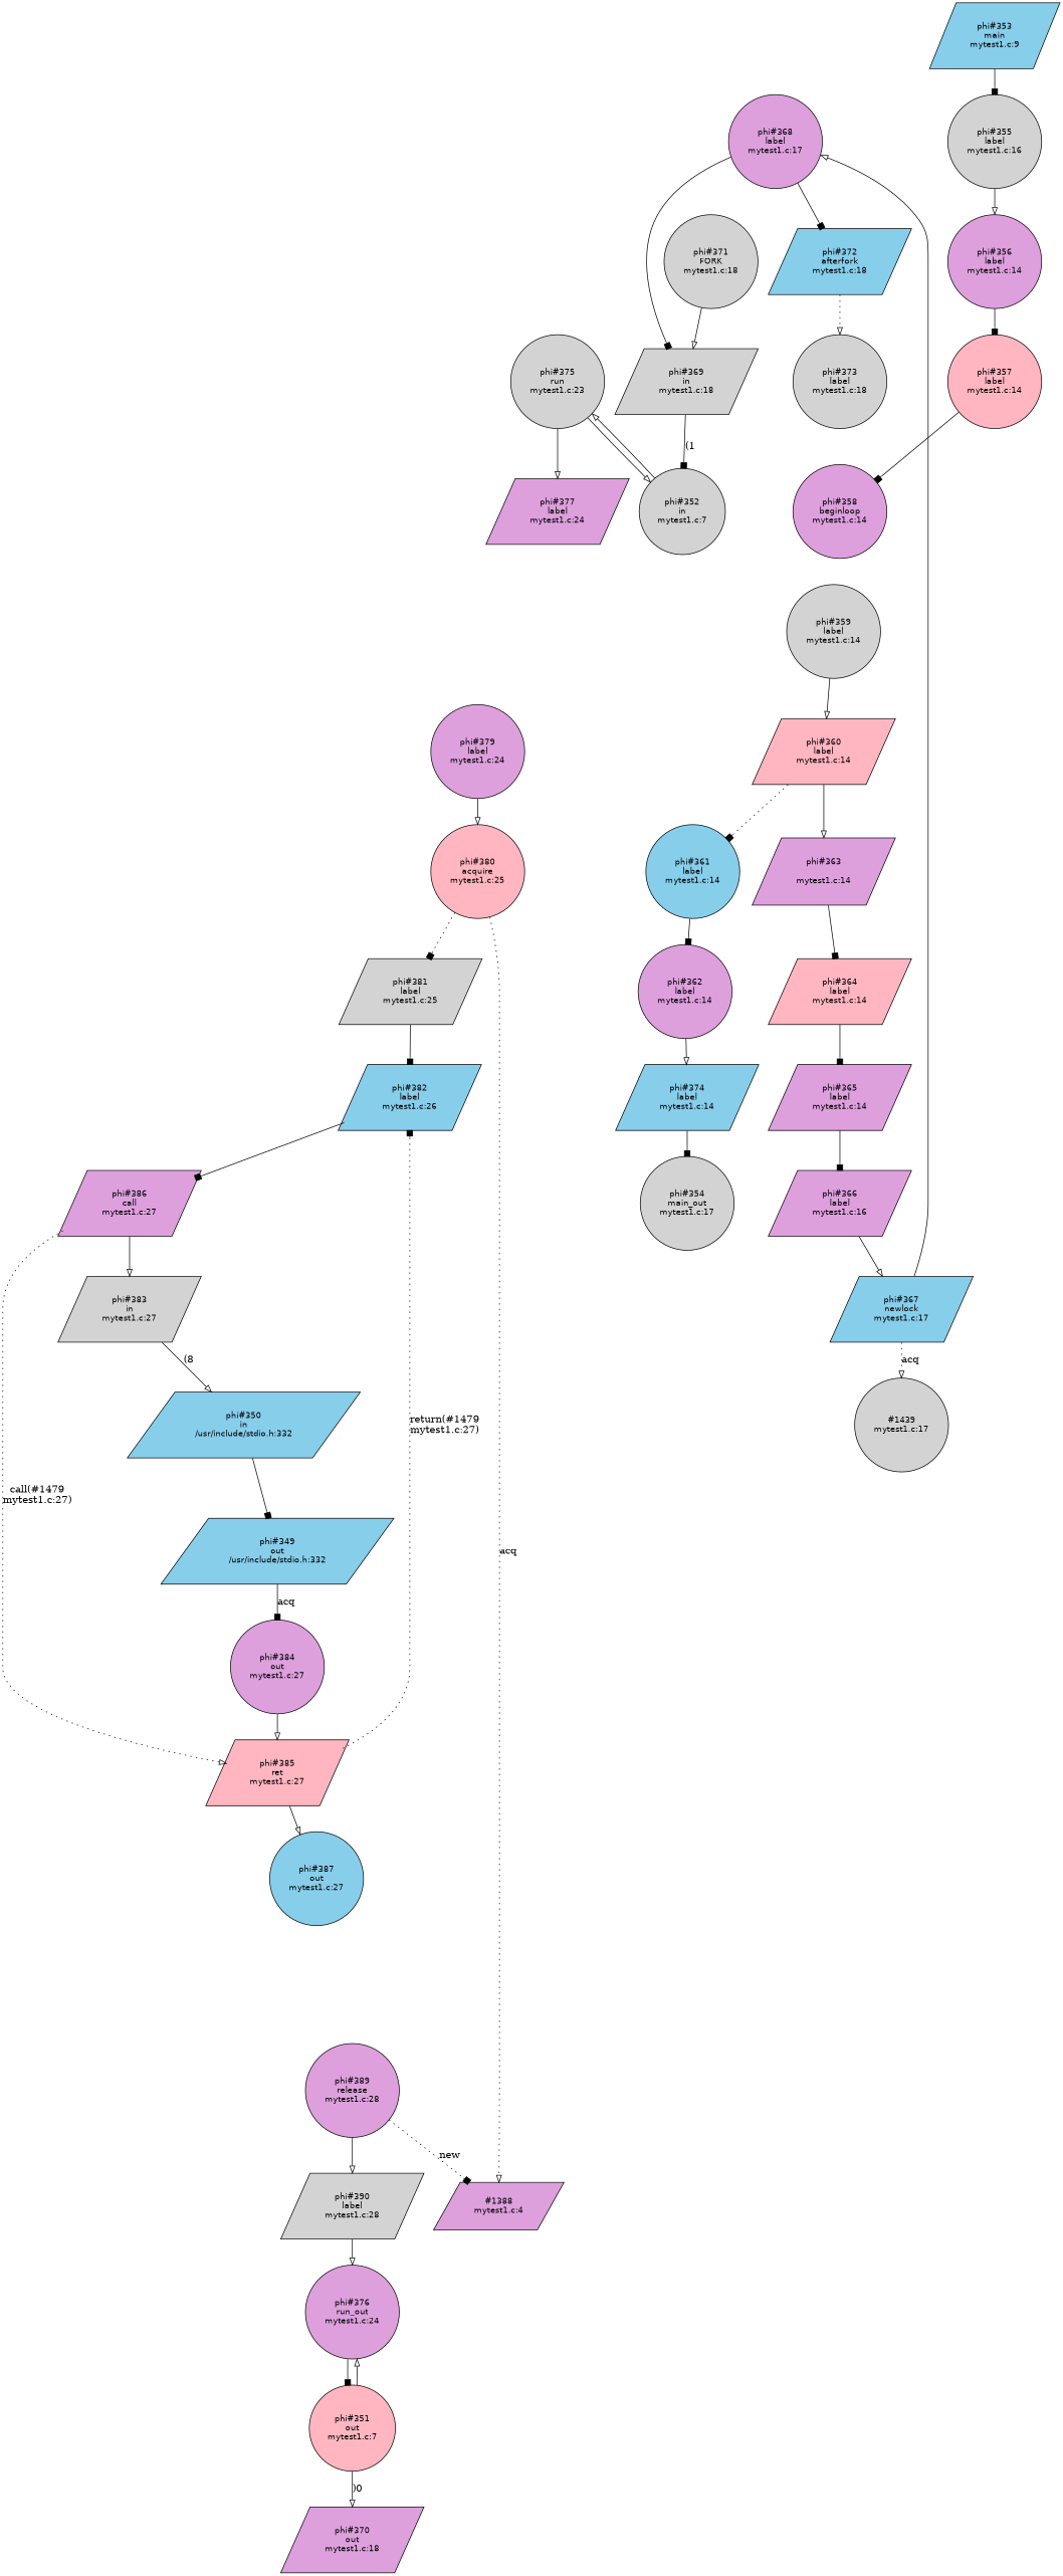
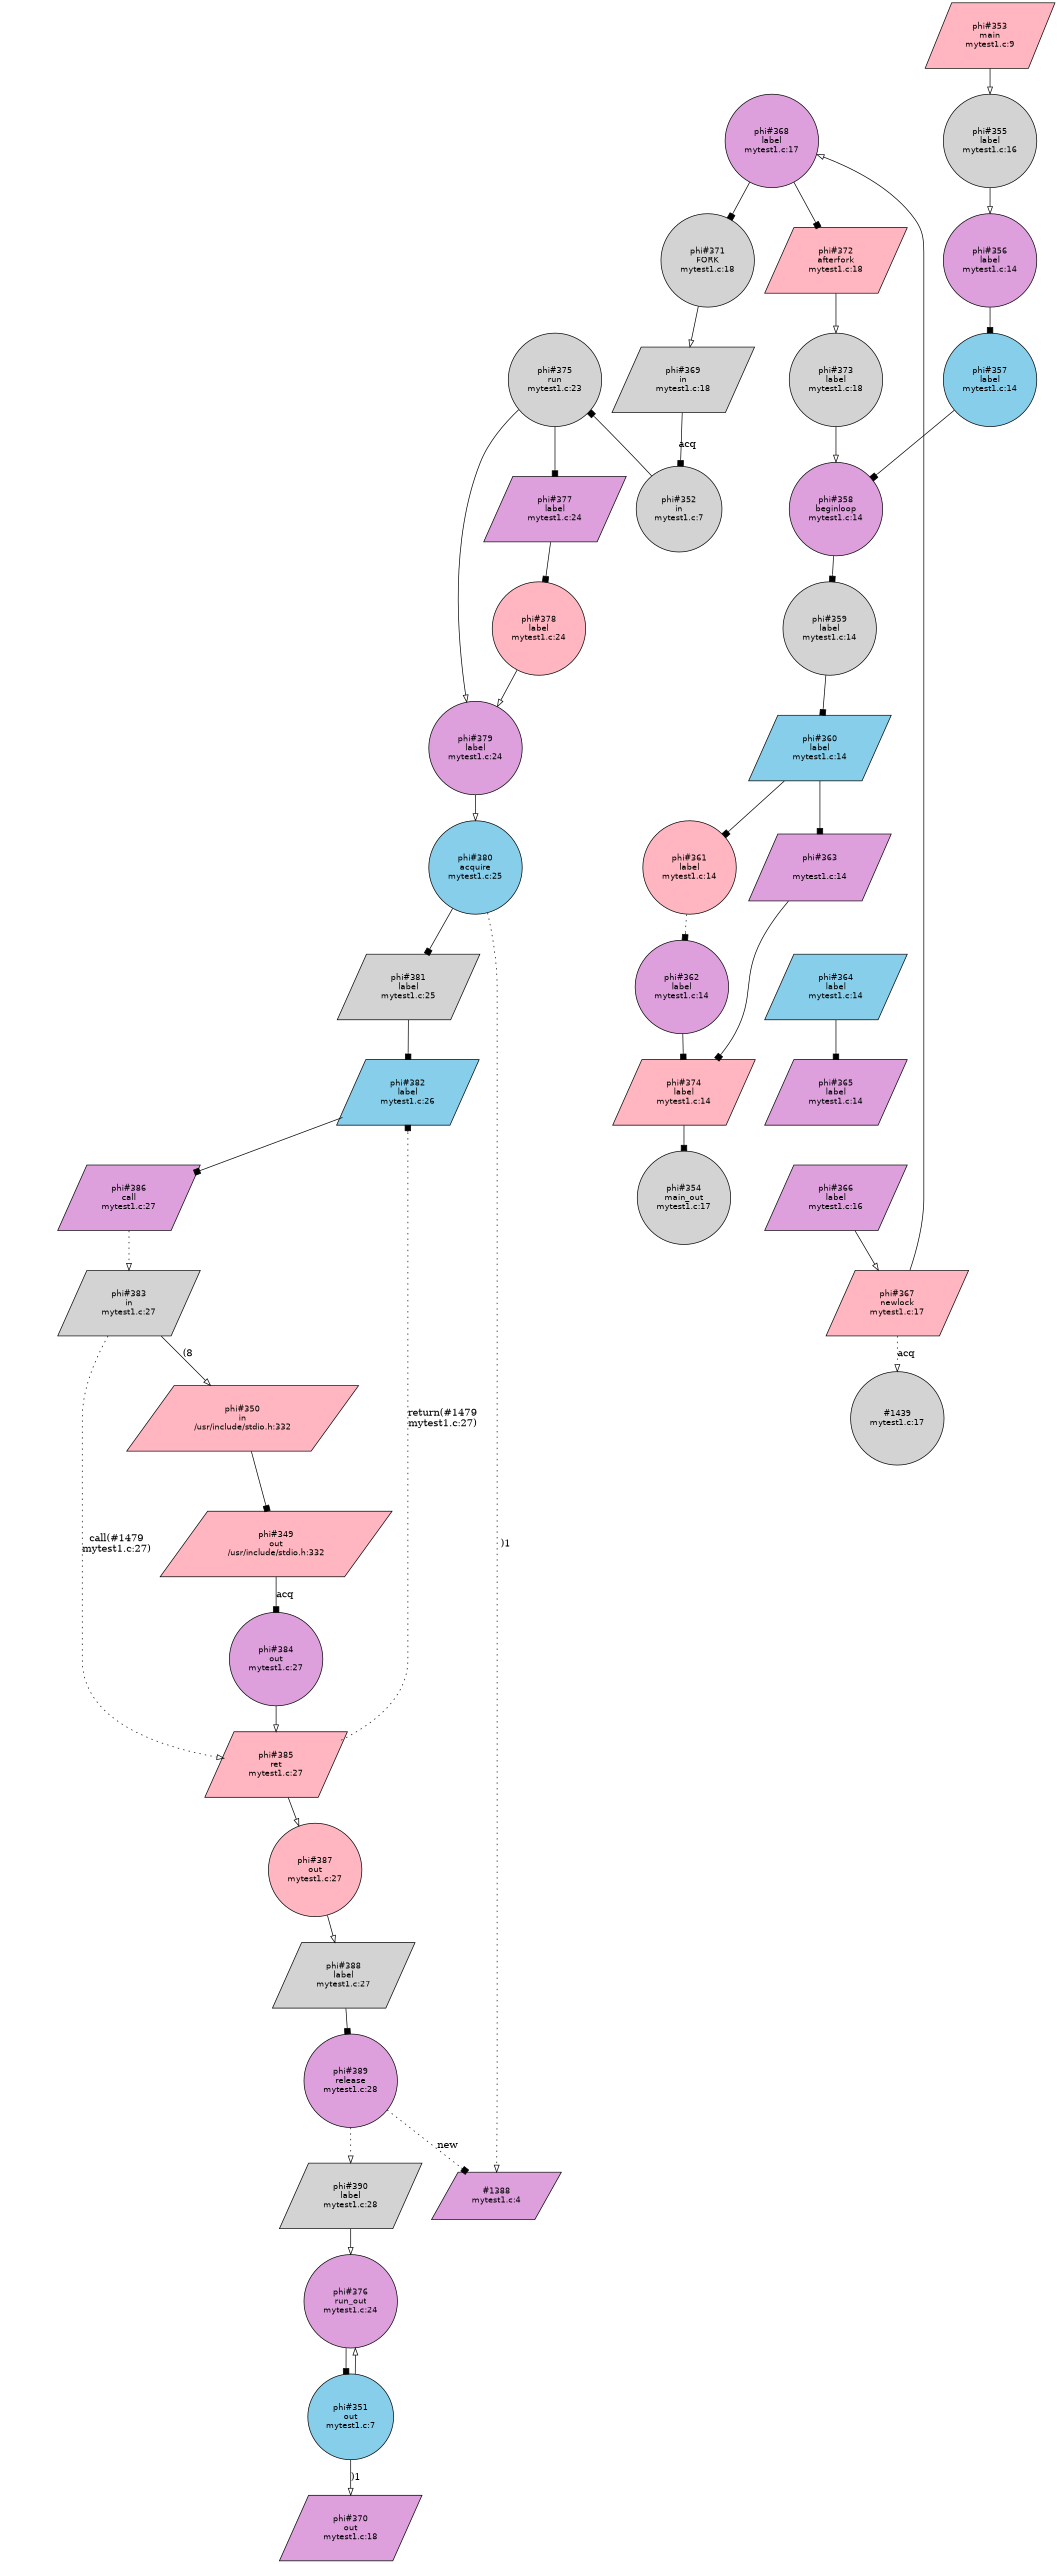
  digraph {
    node [fillcolor=plum fontname=Helvetica fontsize=12 shape=parallelogram style=filled]
    edge [arrowhead=onormal]
    "phi#390\nlabel\nmytest1.c:28" [fillcolor=lightgrey]
    "phi#376\nrun_out\nmytest1.c:24" [shape=circle]
-   "phi#351\nout\nmytest1.c:7" [fillcolor=lightpink shape=circle]
+   "phi#351\nout\nmytest1.c:7" [fillcolor=skyblue shape=circle]
    "phi#370\nout\nmytest1.c:18"
    "phi#389\nrelease\nmytest1.c:28" [shape=circle]
    "#1388\nmytest1.c:4"
-   "phi#387\nout\nmytest1.c:27" [fillcolor=skyblue shape=circle]
+   "phi#388\nlabel\nmytest1.c:27" [fillcolor=lightgrey]
+   "phi#387\nout\nmytest1.c:27" [fillcolor=lightpink shape=circle]
    "phi#383\nin\nmytest1.c:27" [fillcolor=lightgrey]
    "phi#386\ncall\nmytest1.c:27"
    "phi#385\nret\nmytest1.c:27" [fillcolor=lightpink]
-   "phi#350\nin\n/usr/include/stdio.h:332" [fillcolor=skyblue]
+   "phi#350\nin\n/usr/include/stdio.h:332" [fillcolor=lightpink]
    "phi#382\nlabel\nmytest1.c:26" [fillcolor=skyblue]
-   "phi#349\nout\n/usr/include/stdio.h:332" [fillcolor=skyblue]
+   "phi#349\nout\n/usr/include/stdio.h:332" [fillcolor=lightpink]
    "phi#384\nout\nmytest1.c:27" [shape=circle]
    "phi#381\nlabel\nmytest1.c:25" [fillcolor=lightgrey]
-   "phi#380\nacquire\nmytest1.c:25" [fillcolor=lightpink shape=circle]
+   "phi#380\nacquire\nmytest1.c:25" [fillcolor=skyblue shape=circle]
    "phi#379\nlabel\nmytest1.c:24" [shape=circle]
+   "phi#378\nlabel\nmytest1.c:24" [fillcolor=lightpink shape=circle]
    "phi#377\nlabel\nmytest1.c:24"
    "phi#375\nrun\nmytest1.c:23" [fillcolor=lightgrey shape=circle]
    "phi#352\nin\nmytest1.c:7" [fillcolor=lightgrey shape=circle]
-   "phi#374\nlabel\nmytest1.c:14" [fillcolor=skyblue]
+   "phi#374\nlabel\nmytest1.c:14" [fillcolor=lightpink]
    "phi#354\nmain_out\nmytest1.c:17" [fillcolor=lightgrey shape=circle]
    "phi#373\nlabel\nmytest1.c:18" [fillcolor=lightgrey shape=circle]
    "phi#358\nbeginloop\nmytest1.c:14" [shape=circle]
    "phi#362\nlabel\nmytest1.c:14" [shape=circle]
    "phi#359\nlabel\nmytest1.c:14" [fillcolor=lightgrey shape=circle]
-   "phi#360\nlabel\nmytest1.c:14" [fillcolor=lightpink]
-   "phi#372\nafterfork\nmytest1.c:18" [fillcolor=skyblue]
+   "phi#360\nlabel\nmytest1.c:14" [fillcolor=skyblue]
+   "phi#372\nafterfork\nmytest1.c:18" [fillcolor=lightpink]
    "phi#371\nFORK\nmytest1.c:18" [fillcolor=lightgrey shape=circle]
    "phi#369\nin\nmytest1.c:18" [fillcolor=lightgrey]
    "phi#368\nlabel\nmytest1.c:17" [shape=circle]
-   "phi#367\nnewlock\nmytest1.c:17" [fillcolor=skyblue]
+   "phi#367\nnewlock\nmytest1.c:17" [fillcolor=lightpink]
    "#1439\nmytest1.c:17" [fillcolor=lightgrey shape=circle]
    "phi#366\nlabel\nmytest1.c:16"
    "phi#365\nlabel\nmytest1.c:14"
-   "phi#364\nlabel\nmytest1.c:14" [fillcolor=lightpink]
+   "phi#364\nlabel\nmytest1.c:14" [fillcolor=skyblue]
    "phi#363\n\nmytest1.c:14"
-   "phi#361\nlabel\nmytest1.c:14" [fillcolor=skyblue shape=circle]
-   "phi#357\nlabel\nmytest1.c:14" [fillcolor=lightpink shape=circle]
+   "phi#361\nlabel\nmytest1.c:14" [fillcolor=lightpink shape=circle]
+   "phi#357\nlabel\nmytest1.c:14" [fillcolor=skyblue shape=circle]
    "phi#356\nlabel\nmytest1.c:14" [shape=circle]
    "phi#355\nlabel\nmytest1.c:16" [fillcolor=lightgrey shape=circle]
-   "phi#353\nmain\nmytest1.c:9" [fillcolor=skyblue]
+   "phi#353\nmain\nmytest1.c:9" [fillcolor=lightpink]
    "phi#390\nlabel\nmytest1.c:28" -> "phi#376\nrun_out\nmytest1.c:24"
    "phi#376\nrun_out\nmytest1.c:24" -> "phi#351\nout\nmytest1.c:7" [arrowhead=box]
    "phi#351\nout\nmytest1.c:7" -> "phi#376\nrun_out\nmytest1.c:24"
-   "phi#351\nout\nmytest1.c:7" -> "phi#370\nout\nmytest1.c:18" [label=")0"]
-   "phi#389\nrelease\nmytest1.c:28" -> "phi#390\nlabel\nmytest1.c:28"
+   "phi#351\nout\nmytest1.c:7" -> "phi#370\nout\nmytest1.c:18" [label=")1"]
+   "phi#389\nrelease\nmytest1.c:28" -> "phi#390\nlabel\nmytest1.c:28" [style=dotted]
    "phi#389\nrelease\nmytest1.c:28" -> "#1388\nmytest1.c:4" [arrowhead=box label=new style=dotted]
+   "phi#388\nlabel\nmytest1.c:27" -> "phi#389\nrelease\nmytest1.c:28" [arrowhead=box]
+   "phi#387\nout\nmytest1.c:27" -> "phi#388\nlabel\nmytest1.c:27"
    "phi#383\nin\nmytest1.c:27" -> "phi#350\nin\n/usr/include/stdio.h:332" [label="(8"]
-   "phi#386\ncall\nmytest1.c:27" -> "phi#383\nin\nmytest1.c:27"
-   "phi#386\ncall\nmytest1.c:27" -> "phi#385\nret\nmytest1.c:27" [label="call(#1479\nmytest1.c:27)" style=dotted]
+   "phi#386\ncall\nmytest1.c:27" -> "phi#383\nin\nmytest1.c:27" [style=dotted]
+   "phi#383\nin\nmytest1.c:27" -> "phi#385\nret\nmytest1.c:27" [label="call(#1479\nmytest1.c:27)" style=dotted]
    "phi#385\nret\nmytest1.c:27" -> "phi#387\nout\nmytest1.c:27"
    "phi#385\nret\nmytest1.c:27" -> "phi#382\nlabel\nmytest1.c:26" [arrowhead=box label="return(#1479\nmytest1.c:27)" style=dotted]
    "phi#350\nin\n/usr/include/stdio.h:332" -> "phi#349\nout\n/usr/include/stdio.h:332" [arrowhead=box]
    "phi#382\nlabel\nmytest1.c:26" -> "phi#386\ncall\nmytest1.c:27" [arrowhead=box]
    "phi#349\nout\n/usr/include/stdio.h:332" -> "phi#384\nout\nmytest1.c:27" [arrowhead=box label=acq]
    "phi#384\nout\nmytest1.c:27" -> "phi#385\nret\nmytest1.c:27"
    "phi#381\nlabel\nmytest1.c:25" -> "phi#382\nlabel\nmytest1.c:26" [arrowhead=box]
-   "phi#380\nacquire\nmytest1.c:25" -> "#1388\nmytest1.c:4" [label=acq style=dotted]
-   "phi#380\nacquire\nmytest1.c:25" -> "phi#381\nlabel\nmytest1.c:25" [arrowhead=box style=dotted]
+   "phi#380\nacquire\nmytest1.c:25" -> "#1388\nmytest1.c:4" [label=")1" style=dotted]
+   "phi#380\nacquire\nmytest1.c:25" -> "phi#381\nlabel\nmytest1.c:25" [arrowhead=box]
    "phi#379\nlabel\nmytest1.c:24" -> "phi#380\nacquire\nmytest1.c:25"
-   "phi#375\nrun\nmytest1.c:23" -> "phi#377\nlabel\nmytest1.c:24"
-   "phi#375\nrun\nmytest1.c:23" -> "phi#352\nin\nmytest1.c:7"
-   "phi#352\nin\nmytest1.c:7" -> "phi#375\nrun\nmytest1.c:23"
+   "phi#378\nlabel\nmytest1.c:24" -> "phi#379\nlabel\nmytest1.c:24"
+   "phi#377\nlabel\nmytest1.c:24" -> "phi#378\nlabel\nmytest1.c:24" [arrowhead=box]
+   "phi#375\nrun\nmytest1.c:23" -> "phi#377\nlabel\nmytest1.c:24" [arrowhead=box]
+   "phi#375\nrun\nmytest1.c:23" -> "phi#379\nlabel\nmytest1.c:24"
+   "phi#352\nin\nmytest1.c:7" -> "phi#375\nrun\nmytest1.c:23" [arrowhead=box]
    "phi#374\nlabel\nmytest1.c:14" -> "phi#354\nmain_out\nmytest1.c:17" [arrowhead=box]
-   "phi#362\nlabel\nmytest1.c:14" -> "phi#374\nlabel\nmytest1.c:14"
-   "phi#359\nlabel\nmytest1.c:14" -> "phi#360\nlabel\nmytest1.c:14"
-   "phi#360\nlabel\nmytest1.c:14" -> "phi#363\n\nmytest1.c:14"
-   "phi#360\nlabel\nmytest1.c:14" -> "phi#361\nlabel\nmytest1.c:14" [arrowhead=box style=dotted]
-   "phi#372\nafterfork\nmytest1.c:18" -> "phi#373\nlabel\nmytest1.c:18" [style=dotted]
+   "phi#373\nlabel\nmytest1.c:18" -> "phi#358\nbeginloop\nmytest1.c:14"
+   "phi#358\nbeginloop\nmytest1.c:14" -> "phi#359\nlabel\nmytest1.c:14" [arrowhead=box]
+   "phi#362\nlabel\nmytest1.c:14" -> "phi#374\nlabel\nmytest1.c:14" [arrowhead=box]
+   "phi#359\nlabel\nmytest1.c:14" -> "phi#360\nlabel\nmytest1.c:14" [arrowhead=box]
+   "phi#360\nlabel\nmytest1.c:14" -> "phi#363\n\nmytest1.c:14" [arrowhead=box]
+   "phi#360\nlabel\nmytest1.c:14" -> "phi#361\nlabel\nmytest1.c:14" [arrowhead=box]
+   "phi#372\nafterfork\nmytest1.c:18" -> "phi#373\nlabel\nmytest1.c:18"
    "phi#371\nFORK\nmytest1.c:18" -> "phi#369\nin\nmytest1.c:18"
-   "phi#369\nin\nmytest1.c:18" -> "phi#352\nin\nmytest1.c:7" [arrowhead=box label="(1"]
+   "phi#369\nin\nmytest1.c:18" -> "phi#352\nin\nmytest1.c:7" [arrowhead=box label=acq]
    "phi#368\nlabel\nmytest1.c:17" -> "phi#372\nafterfork\nmytest1.c:18" [arrowhead=box]
-   "phi#368\nlabel\nmytest1.c:17" -> "phi#369\nin\nmytest1.c:18" [arrowhead=box]
+   "phi#368\nlabel\nmytest1.c:17" -> "phi#371\nFORK\nmytest1.c:18" [arrowhead=box]
    "phi#367\nnewlock\nmytest1.c:17" -> "phi#368\nlabel\nmytest1.c:17"
    "phi#367\nnewlock\nmytest1.c:17" -> "#1439\nmytest1.c:17" [label=acq style=dotted]
    "phi#366\nlabel\nmytest1.c:16" -> "phi#367\nnewlock\nmytest1.c:17"
-   "phi#365\nlabel\nmytest1.c:14" -> "phi#366\nlabel\nmytest1.c:16" [arrowhead=box]
    "phi#364\nlabel\nmytest1.c:14" -> "phi#365\nlabel\nmytest1.c:14" [arrowhead=box]
-   "phi#363\n\nmytest1.c:14" -> "phi#364\nlabel\nmytest1.c:14" [arrowhead=box]
-   "phi#361\nlabel\nmytest1.c:14" -> "phi#362\nlabel\nmytest1.c:14" [arrowhead=box]
+   "phi#363\n\nmytest1.c:14" -> "phi#374\nlabel\nmytest1.c:14" [arrowhead=box]
+   "phi#361\nlabel\nmytest1.c:14" -> "phi#362\nlabel\nmytest1.c:14" [arrowhead=box style=dotted]
    "phi#357\nlabel\nmytest1.c:14" -> "phi#358\nbeginloop\nmytest1.c:14" [arrowhead=box]
    "phi#356\nlabel\nmytest1.c:14" -> "phi#357\nlabel\nmytest1.c:14" [arrowhead=box]
    "phi#355\nlabel\nmytest1.c:16" -> "phi#356\nlabel\nmytest1.c:14"
-   "phi#353\nmain\nmytest1.c:9" -> "phi#355\nlabel\nmytest1.c:16" [arrowhead=box]
+   "phi#353\nmain\nmytest1.c:9" -> "phi#355\nlabel\nmytest1.c:16"
  }
